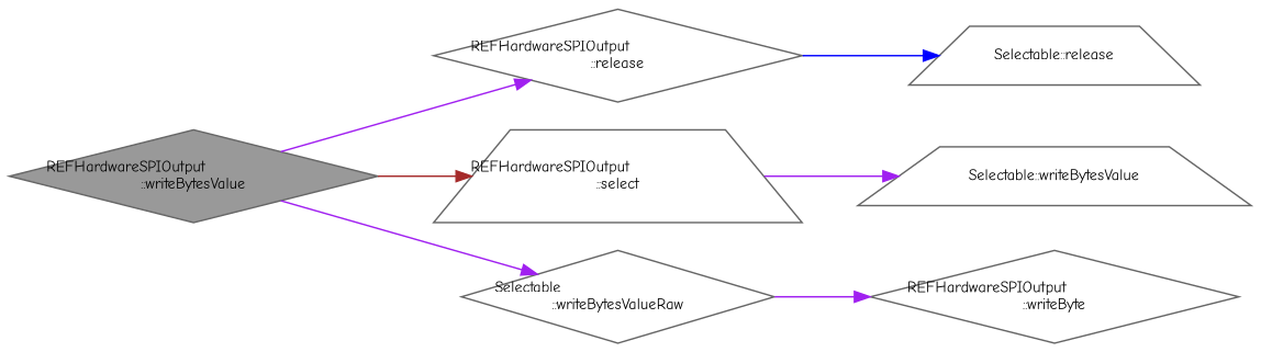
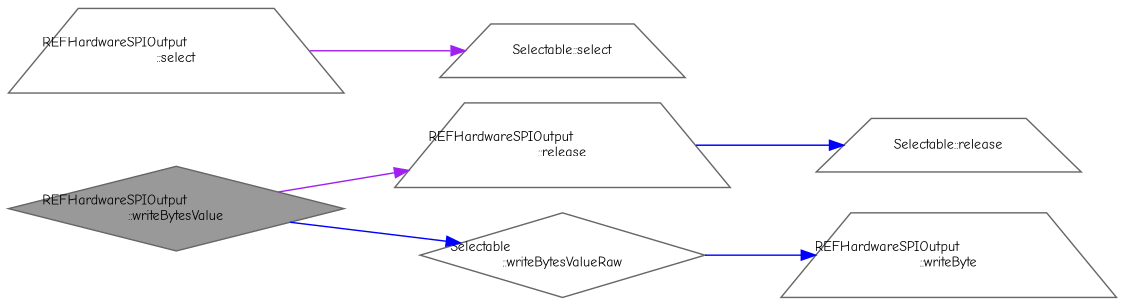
  digraph {
    fontname="Comic Neue"
    rankdir=LR
    node [color=grey40 fillcolor=white fontname="Comic Neue" fontsize=10 shape=trapezium style=filled]
    edge [color=blue fontname="Comic Neue" fontsize=10 labelfontname=Helvetica labelfontsize=10 style=solid]
    n1 [color=gray40 fillcolor=grey60 fontcolor=black height=0.2 label="REFHardwareSPIOutput\l::writeBytesValue" shape=diamond width=0.4]
-   n2 [height=0.2 label="REFHardwareSPIOutput\l::release" shape=diamond width=0.4]
+   n2 [height=0.2 label="REFHardwareSPIOutput\l::release" width=0.4]
    n3 [height=0.2 label="REFHardwareSPIOutput\l::select" width=0.4]
    n4 [height=0.2 label="Selectable\l::writeBytesValueRaw" shape=diamond width=0.4]
    n5 [height=0.2 label="Selectable::release" width=0.4]
-   n6 [height=0.2 label="Selectable::writeBytesValue" width=0.4]
-   n7 [height=0.2 label="REFHardwareSPIOutput\l::writeByte" shape=diamond width=0.4]
+   n6 [height=0.2 label="Selectable::select" width=0.4]
+   n7 [height=0.2 label="REFHardwareSPIOutput\l::writeByte" width=0.4]
    n1 -> n2 [color=purple]
-   n1 -> n3 [color=brown]
-   n1 -> n4 [color=purple]
+   n1 -> n4
    n2 -> n5
    n3 -> n6 [color=purple]
-   n4 -> n7 [color=purple]
+   n4 -> n7
  }
